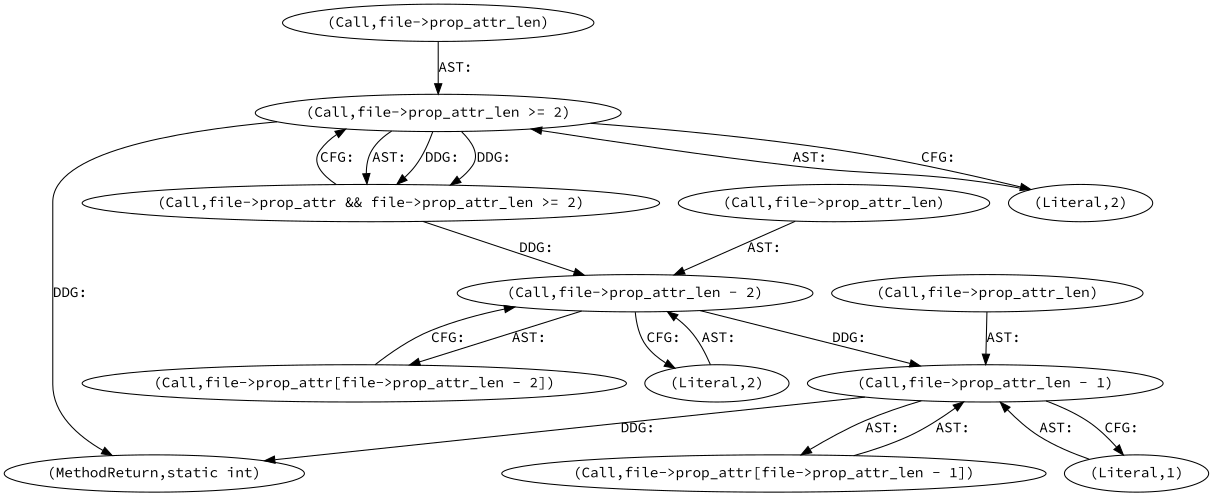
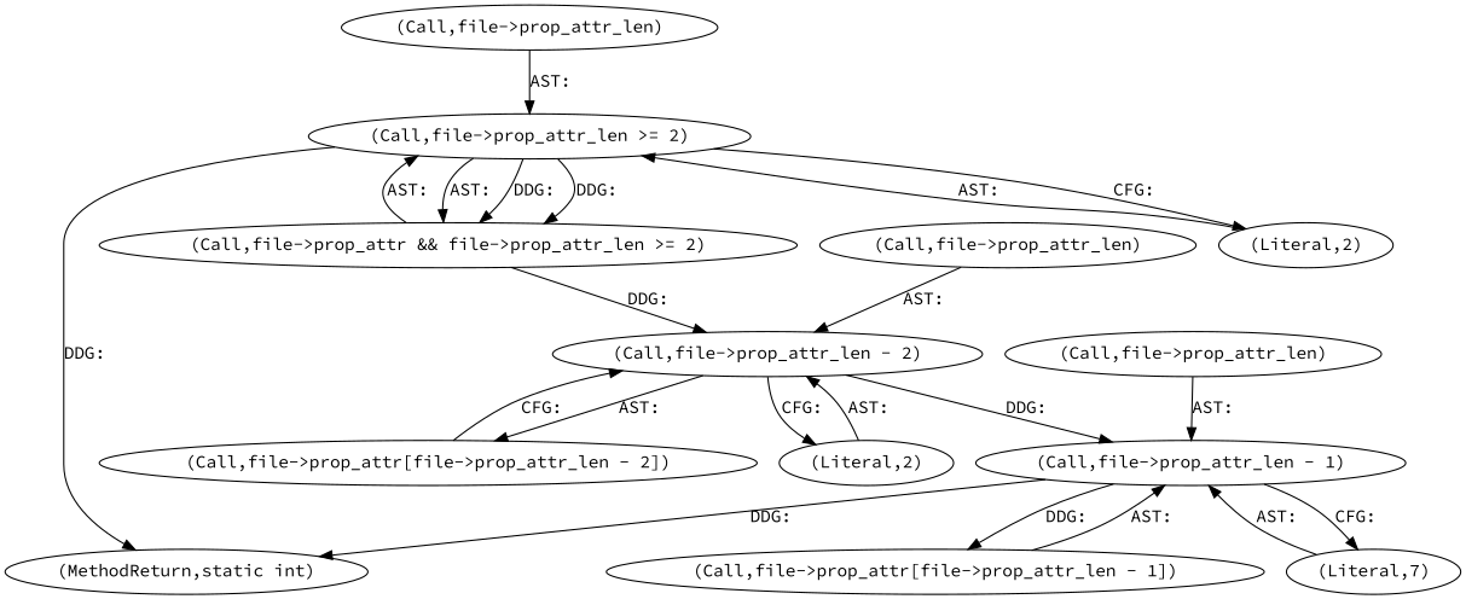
  digraph {
    fontname="Source Code Pro"
    node [fontname="Source Code Pro"]
    edge [fontname="Source Code Pro"]
    n1 [label="(Call,file->prop_attr_len - 1)"]
-   n2 [label="(Literal,1)"]
+   n2 [label="(Literal,7)"]
    n3 [label="(Call,file->prop_attr[file->prop_attr_len - 1])"]
    n4 [label="(MethodReturn,static int)"]
    n5 [label="(Call,file->prop_attr_len - 2)"]
    n6 [label="(Literal,2)"]
    n7 [label="(Call,file->prop_attr[file->prop_attr_len - 2])"]
    n8 [label="(Call,file->prop_attr_len >= 2)"]
    n9 [label="(Call,file->prop_attr && file->prop_attr_len >= 2)"]
    n10 [label="(Literal,2)"]
    n11 [label="(Call,file->prop_attr_len)"]
    n12 [label="(Call,file->prop_attr_len)"]
    n13 [label="(Call,file->prop_attr_len)"]
    n1 -> n2 [label="CFG: "]
-   n1 -> n3 [label="AST: "]
+   n1 -> n3 [label="DDG: "]
    n1 -> n4 [label="DDG: "]
    n2 -> n1 [label="AST: "]
    n3 -> n1 [label="AST: "]
    n5 -> n1 [label="DDG: "]
    n5 -> n6 [label="CFG: "]
    n5 -> n7 [label="AST: "]
    n6 -> n5 [label="AST: "]
    n7 -> n5 [label="CFG: "]
    n8 -> n4 [label="DDG: "]
    n8 -> n9 [label="AST: "]
    n8 -> n9 [label="DDG: "]
    n8 -> n9 [label="DDG: "]
    n8 -> n10 [label="CFG: "]
    n9 -> n5 [label="DDG: "]
-   n9 -> n8 [label="CFG: "]
+   n9 -> n8 [label="AST: "]
    n10 -> n8 [label="AST: "]
    n11 -> n5 [label="AST: "]
    n12 -> n1 [label="AST: "]
    n13 -> n8 [label="AST: "]
  }
